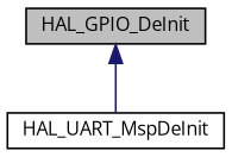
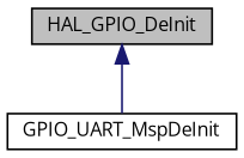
  digraph {
    rankdir=TB
    fontname="Open Sans"
    node [color=black fontname="Open Sans" fontsize=10 shape=record style=filled]
    n1 [fillcolor=grey75 fontcolor=black height=0.2 label=HAL_GPIO_DeInit width=0.4]
-   n2 [fillcolor=white height=0.2 label=HAL_UART_MspDeInit width=0.4]
+   n2 [fillcolor=white height=0.2 label=GPIO_UART_MspDeInit width=0.4]
    n1 -> n2 [color=midnightblue dir=back fontname="Open Sans" fontsize=10 labelfontname=Helvetica labelfontsize=10 style=solid]
  }
